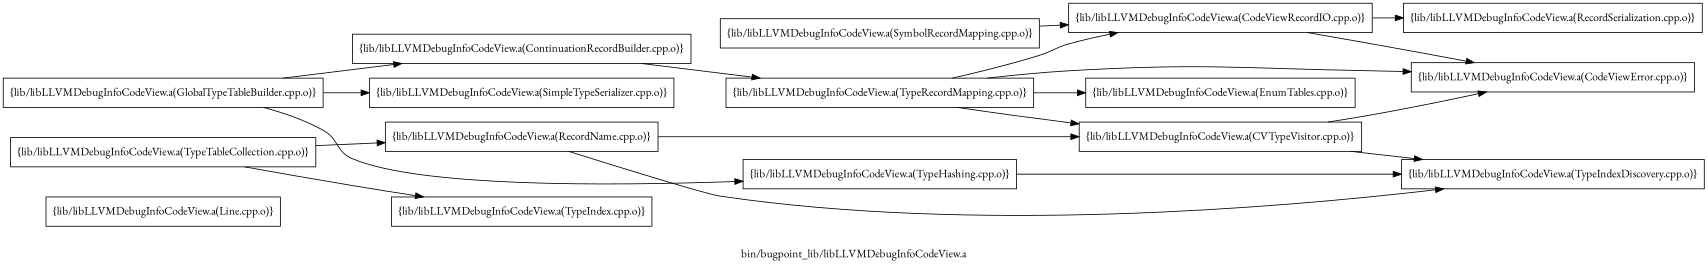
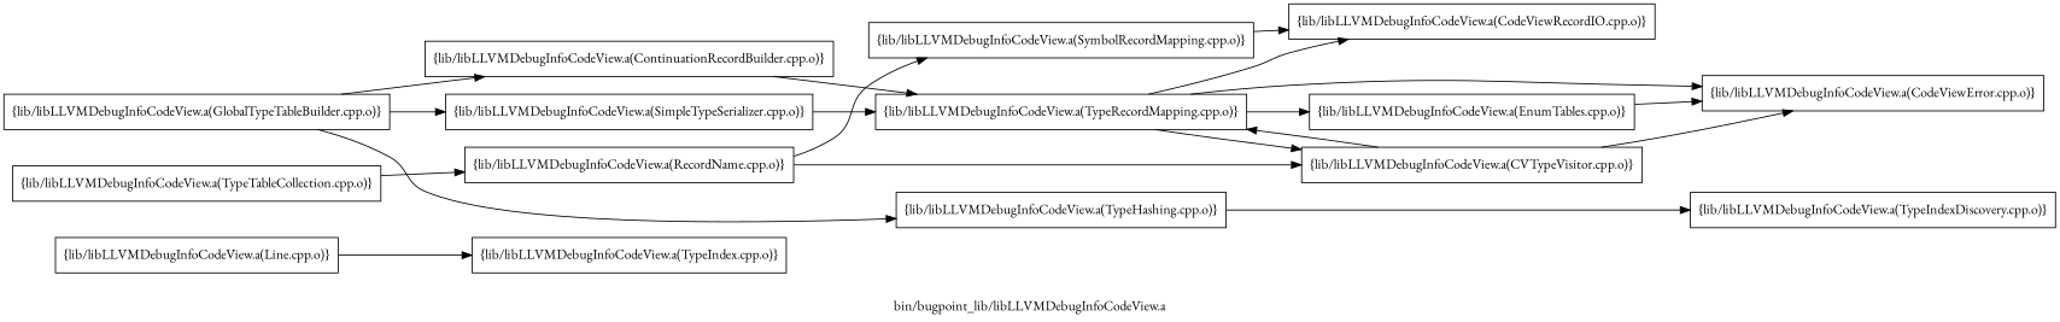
  digraph {
    fontname="EB Garamond"
    label="bin/bugpoint_lib/libLLVMDebugInfoCodeView.a"
    rankdir=LR
    node [fontname="EB Garamond" group=0 shape=box]
    edge [fontname="EB Garamond"]
    n1 [label="{lib/libLLVMDebugInfoCodeView.a(CodeViewRecordIO.cpp.o)}"]
    n2 [label="{lib/libLLVMDebugInfoCodeView.a(CodeViewError.cpp.o)}"]
-   n3 [label="{lib/libLLVMDebugInfoCodeView.a(RecordSerialization.cpp.o)}"]
    n4 [label="{lib/libLLVMDebugInfoCodeView.a(ContinuationRecordBuilder.cpp.o)}"]
    n5 [label="{lib/libLLVMDebugInfoCodeView.a(TypeRecordMapping.cpp.o)}"]
    n6 [label="{lib/libLLVMDebugInfoCodeView.a(CVTypeVisitor.cpp.o)}"]
    n7 [label="{lib/libLLVMDebugInfoCodeView.a(EnumTables.cpp.o)}"]
    n8 [label="{lib/libLLVMDebugInfoCodeView.a(GlobalTypeTableBuilder.cpp.o)}"]
    n9 [label="{lib/libLLVMDebugInfoCodeView.a(SimpleTypeSerializer.cpp.o)}"]
    n10 [label="{lib/libLLVMDebugInfoCodeView.a(TypeHashing.cpp.o)}"]
    n11 [label="{lib/libLLVMDebugInfoCodeView.a(TypeIndexDiscovery.cpp.o)}"]
    n12 [label="{lib/libLLVMDebugInfoCodeView.a(Line.cpp.o)}"]
    n13 [label="{lib/libLLVMDebugInfoCodeView.a(SymbolRecordMapping.cpp.o)}"]
    n14 [label="{lib/libLLVMDebugInfoCodeView.a(TypeIndex.cpp.o)}"]
    n15 [label="{lib/libLLVMDebugInfoCodeView.a(TypeTableCollection.cpp.o)}"]
    n16 [label="{lib/libLLVMDebugInfoCodeView.a(RecordName.cpp.o)}"]
    subgraph sub_1 {
      rank=same
      n1
    }
-   n1 -> n2
-   n1 -> n3
+   n7 -> n2
    n4 -> n5
    n5 -> n1
    n5 -> n2
    n5 -> n6
    n5 -> n7
    n6 -> n2
-   n6 -> n11
+   n6 -> n5
    n8 -> n4
    n8 -> n9
    n8 -> n10
+   n9 -> n5
    n10 -> n11
    n13 -> n1
-   n15 -> n14
+   n12 -> n14
    n15 -> n16
    n16 -> n6
-   n16 -> n11
+   n16 -> n13
  }
